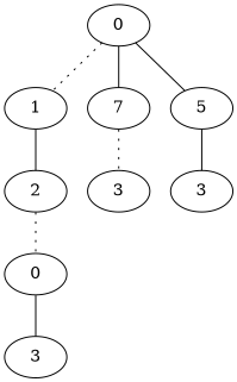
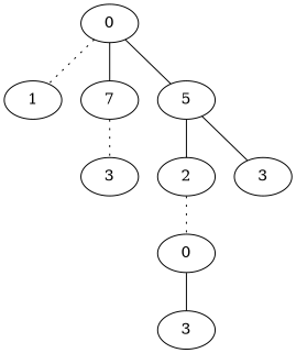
  graph {
    n1 [label=0]
    n2 [label=1]
    n3 [label=7]
    n4 [label=5]
    n5 [label=2]
    n6 [label=3]
    n7 [label=3]
    n8 [label=0]
    n9 [label=3]
    n1 -- n2 [style=dotted]
    n1 -- n3
    n1 -- n4
-   n2 -- n5
+   n4 -- n5
    n3 -- n6 [style=dotted]
    n4 -- n7
    n5 -- n8 [style=dotted]
    n8 -- n9
  }
